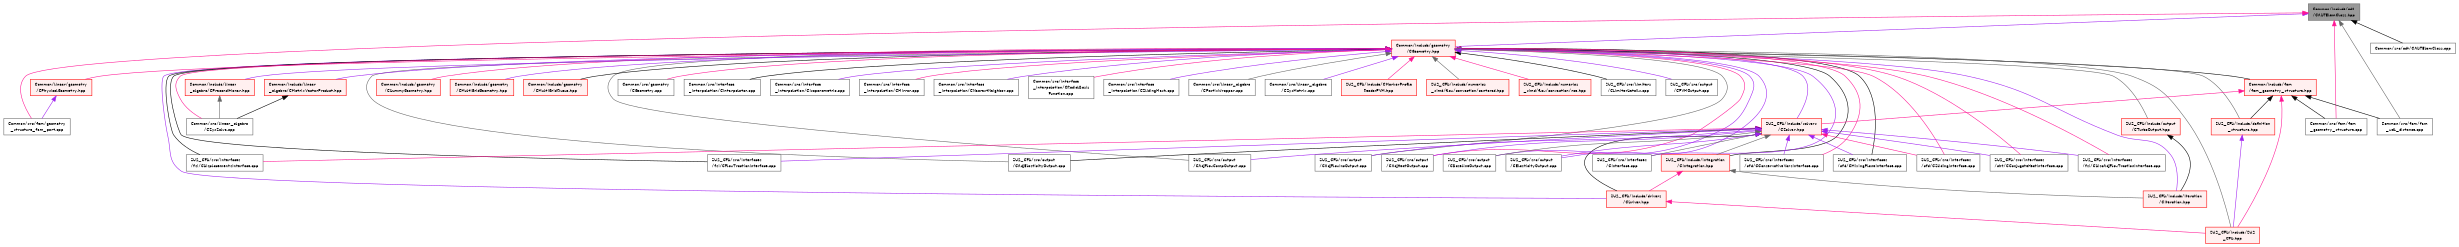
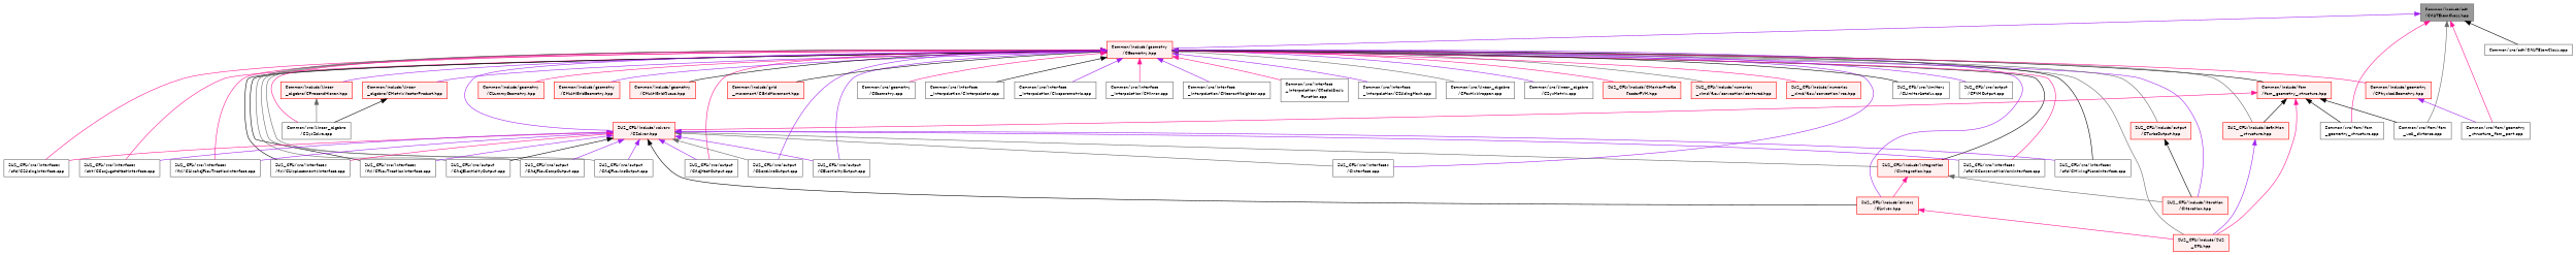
  digraph {
    fontname="Patrick Hand"
    node [color=grey40 fillcolor=white fontname="Patrick Hand" fontsize=10 shape=box style=filled]
    edge [color=purple dir=back fontname="Patrick Hand" fontsize=10 labelfontname=Helvetica labelfontsize=10 style=solid]
    n1 [color=gray40 fillcolor=grey60 fontcolor=black height=0.2 label="Common/include/adt\l/CADTElemClass.hpp" width=0.4]
    n2 [color=red fillcolor="#FFF0F0" height=0.2 label="Common/include/geometry\l/CGeometry.hpp" width=0.4]
    n3 [height=0.2 label="Common/src/fem/fem\l_geometry_structure.cpp" width=0.4]
    n4 [height=0.2 label="Common/src/fem/fem\l_wall_distance.cpp" width=0.4]
    n5 [height=0.2 label="Common/src/fem/geometry\l_structure_fem_part.cpp" width=0.4]
    n6 [height=0.2 label="Common/src/adt/CADTElemClass.cpp" width=0.4]
    n7 [color=red fillcolor="#FFF0F0" height=0.2 label="Common/include/fem\l/fem_geometry_structure.hpp" width=0.4]
    n8 [color=red fillcolor="#FFF0F0" height=0.2 label="SU2_CFD/include/SU2\l_CFD.hpp" width=0.4]
    n9 [color=red fillcolor="#FFF0F0" height=0.2 label="SU2_CFD/include/definition\l_structure.hpp" width=0.4]
    n10 [color=red fillcolor="#FFF0F0" height=0.2 label="SU2_CFD/include/solvers\l/CSolver.hpp" width=0.4]
    n11 [color=red fillcolor="#FFF0F0" height=0.2 label="SU2_CFD/include/drivers\l/CDriver.hpp" width=0.4]
    n12 [color=red fillcolor="#FFF0F0" height=0.2 label="SU2_CFD/include/integration\l/CIntegration.hpp" width=0.4]
    n13 [color=red fillcolor="#FFF0F0" height=0.2 label="SU2_CFD/include/iteration\l/CIteration.hpp" width=0.4]
    n14 [height=0.2 label="SU2_CFD/src/interfaces\l/CInterface.cpp" width=0.4]
    n15 [height=0.2 label="SU2_CFD/src/interfaces\l/cfd/CConservativeVarsInterface.cpp" width=0.4]
    n16 [height=0.2 label="SU2_CFD/src/interfaces\l/cfd/CMixingPlaneInterface.cpp" width=0.4]
    n17 [height=0.2 label="SU2_CFD/src/interfaces\l/cfd/CSlidingInterface.cpp" width=0.4]
    n18 [height=0.2 label="SU2_CFD/src/interfaces\l/cht/CConjugateHeatInterface.cpp" width=0.4]
    n19 [height=0.2 label="SU2_CFD/src/interfaces\l/fsi/CDiscAdjFlowTractionInterface.cpp" width=0.4]
    n20 [height=0.2 label="SU2_CFD/src/interfaces\l/fsi/CDisplacementsInterface.cpp" width=0.4]
    n21 [height=0.2 label="SU2_CFD/src/interfaces\l/fsi/CFlowTractionInterface.cpp" width=0.4]
    n22 [height=0.2 label="SU2_CFD/src/output\l/CAdjElasticityOutput.cpp" width=0.4]
    n23 [height=0.2 label="SU2_CFD/src/output\l/CAdjFlowCompOutput.cpp" width=0.4]
    n24 [height=0.2 label="SU2_CFD/src/output\l/CAdjFlowIncOutput.cpp" width=0.4]
    n25 [height=0.2 label="SU2_CFD/src/output\l/CAdjHeatOutput.cpp" width=0.4]
    n26 [height=0.2 label="SU2_CFD/src/output\l/CBaselineOutput.cpp" width=0.4]
    n27 [height=0.2 label="SU2_CFD/src/output\l/CElasticityOutput.cpp" width=0.4]
    n28 [color=red fillcolor="#FFF0F0" height=0.2 label="Common/include/geometry\l/CDummyGeometry.hpp" width=0.4]
    n29 [color=red fillcolor="#FFF0F0" height=0.2 label="Common/include/geometry\l/CMultiGridGeometry.hpp" width=0.4]
    n30 [color=red fillcolor="#FFF0F0" height=0.2 label="Common/include/geometry\l/CMultiGridQueue.hpp" width=0.4]
-   n31 [color=red fillcolor="#FFF0F0" height=0.2 label="Common/linear/geometry\l/CPhysicalGeometry.hpp" width=0.4]
+   n31 [color=red fillcolor="#FFF0F0" height=0.2 label="Common/include/geometry\l/CPhysicalGeometry.hpp" width=0.4]
+   n32 [color=red fillcolor="#FFF0F0" height=0.2 label="Common/include/grid\l_movement/CGridMovement.hpp" width=0.4]
    n33 [color=red fillcolor="#FFF0F0" height=0.2 label="Common/include/linear\l_algebra/CMatrixVectorProduct.hpp" width=0.4]
    n34 [height=0.2 label="Common/src/linear_algebra\l/CSysSolve.cpp" width=0.4]
    n35 [color=red fillcolor="#FFF0F0" height=0.2 label="Common/include/linear\l_algebra/CPreconditioner.hpp" width=0.4]
    n36 [height=0.2 label="Common/src/geometry\l/CGeometry.cpp" width=0.4]
    n37 [height=0.2 label="Common/src/interface\l_interpolation/CInterpolator.cpp" width=0.4]
    n38 [height=0.2 label="Common/src/interface\l_interpolation/CIsoparametric.cpp" width=0.4]
    n39 [height=0.2 label="Common/src/interface\l_interpolation/CMirror.cpp" width=0.4]
    n40 [height=0.2 label="Common/src/interface\l_interpolation/CNearestNeighbor.cpp" width=0.4]
    n41 [height=0.2 label="Common/src/interface\l_interpolation/CRadialBasis\lFunction.cpp" width=0.4]
    n42 [height=0.2 label="Common/src/interface\l_interpolation/CSlidingMesh.cpp" width=0.4]
    n43 [height=0.2 label="Common/src/linear_algebra\l/CPastixWrapper.cpp" width=0.4]
    n44 [height=0.2 label="Common/src/linear_algebra\l/CSysMatrix.cpp" width=0.4]
    n45 [color=red fillcolor="#FFF0F0" height=0.2 label="SU2_CFD/include/CMarkerProfile\lReaderFVM.hpp" width=0.4]
    n46 [color=red fillcolor="#FFF0F0" height=0.2 label="SU2_CFD/include/numerics\l_simd/flow/convection/centered.hpp" width=0.4]
    n47 [color=red fillcolor="#FFF0F0" height=0.2 label="SU2_CFD/include/numerics\l_simd/flow/convection/roe.hpp" width=0.4]
    n48 [color=red fillcolor="#FFF0F0" height=0.2 label="SU2_CFD/include/output\l/CTurboOutput.hpp" width=0.4]
    n49 [height=0.2 label="SU2_CFD/src/limiters\l/CLimiterDetails.cpp" width=0.4]
    n50 [height=0.2 label="SU2_CFD/src/output\l/CFVMOutput.cpp" width=0.4]
    n1 -> n2
    n1 -> n3 [color=deeppink]
    n1 -> n4 [color=gray40]
    n1 -> n5 [color=deeppink]
    n1 -> n6 [color=black]
    n2 -> n7 [color=black]
    n2 -> n8 [color=gray40]
    n2 -> n9 [color=gray40]
    n2 -> n10
    n2 -> n11
    n2 -> n12 [color=black]
    n2 -> n13
    n2 -> n14
    n2 -> n15 [color=deeppink]
    n2 -> n16 [color=black]
    n2 -> n17 [color=deeppink]
    n2 -> n18 [color=deeppink]
    n2 -> n19 [color=deeppink]
    n2 -> n20 [color=black]
    n2 -> n21 [color=black]
    n2 -> n22 [color=gray40]
    n2 -> n23 [color=gray40]
    n2 -> n24 [color=gray40]
    n2 -> n25 [color=deeppink]
    n2 -> n26
    n2 -> n27
    n2 -> n28 [color=deeppink]
    n2 -> n29
    n2 -> n30 [color=black]
    n2 -> n31 [color=deeppink]
+   n2 -> n32 [color=black]
    n2 -> n33
    n2 -> n34 [color=deeppink]
    n2 -> n35
    n2 -> n36 [color=deeppink]
    n2 -> n37 [color=black]
    n2 -> n38
    n2 -> n39 [color=deeppink]
    n2 -> n40
    n2 -> n41 [color=deeppink]
    n2 -> n42
    n2 -> n43 [color=gray40]
    n2 -> n44
    n2 -> n45 [color=deeppink]
    n2 -> n46 [color=gray40]
    n2 -> n47 [color=deeppink]
    n2 -> n48 [color=gray40]
    n2 -> n49 [color=black]
    n2 -> n50
    n7 -> n3 [color=black]
    n7 -> n4 [color=black]
    n7 -> n8 [color=deeppink]
    n7 -> n9 [color=black]
    n7 -> n10 [color=deeppink]
    n9 -> n8
    n10 -> n11 [color=black]
    n10 -> n12 [color=gray40]
    n10 -> n14 [color=gray40]
    n10 -> n15
    n10 -> n16
    n10 -> n17 [color=deeppink]
    n10 -> n18
    n10 -> n19
    n10 -> n20 [color=deeppink]
    n10 -> n21
    n10 -> n22 [color=black]
    n10 -> n23
    n10 -> n24
    n10 -> n25
    n10 -> n26 [color=gray40]
    n10 -> n27
    n11 -> n8 [color=deeppink]
    n12 -> n11 [color=deeppink]
    n12 -> n13 [color=gray40]
    n31 -> n5
    n33 -> n34 [color=black]
    n35 -> n34 [color=gray40]
    n48 -> n13 [color=black]
  }
